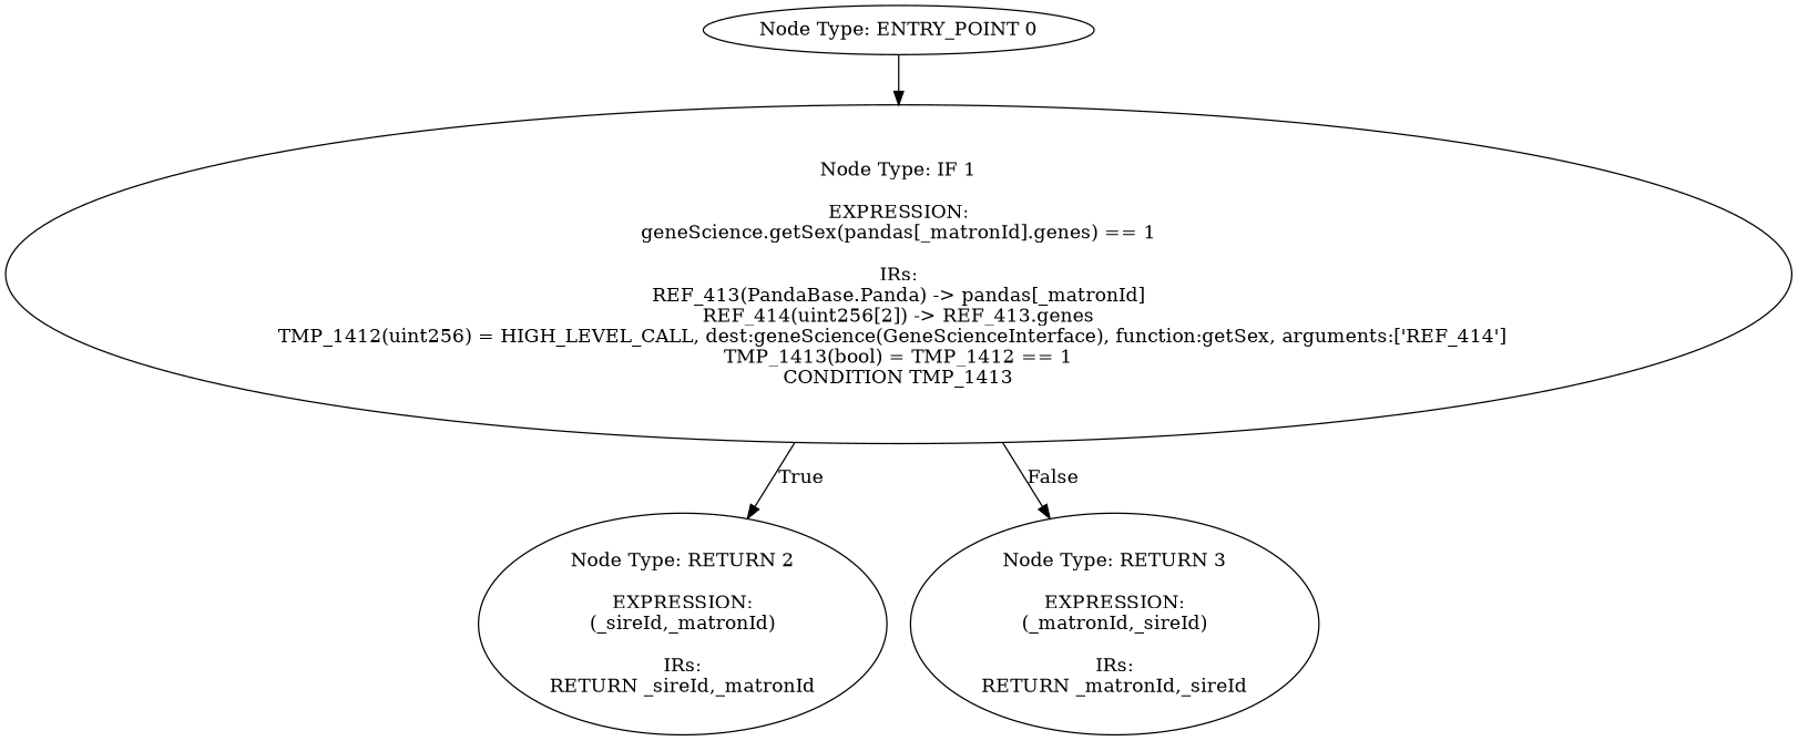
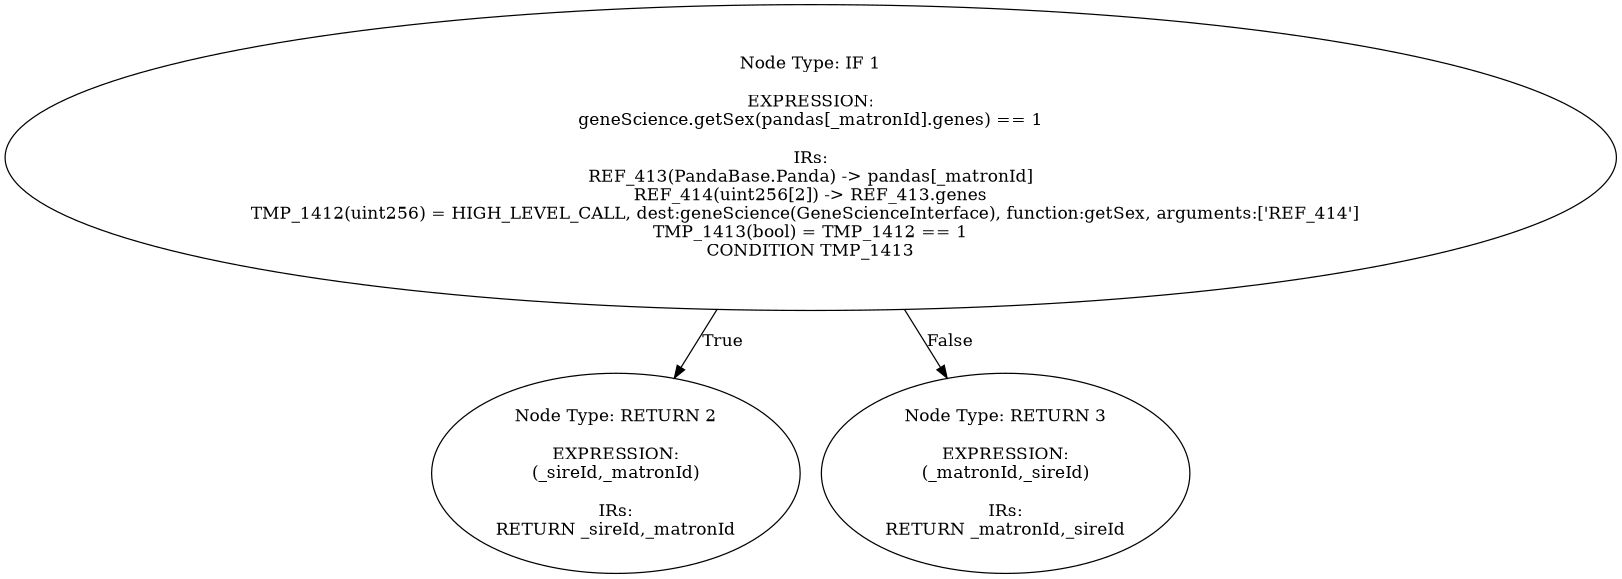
  digraph {
-   n1 [label="Node Type: ENTRY_POINT 0\n"]
    n2 [label="Node Type: IF 1\n\nEXPRESSION:\ngeneScience.getSex(pandas[_matronId].genes) == 1\n\nIRs:\nREF_413(PandaBase.Panda) -> pandas[_matronId]\nREF_414(uint256[2]) -> REF_413.genes\nTMP_1412(uint256) = HIGH_LEVEL_CALL, dest:geneScience(GeneScienceInterface), function:getSex, arguments:['REF_414']  \nTMP_1413(bool) = TMP_1412 == 1\nCONDITION TMP_1413"]
    n3 [label="Node Type: RETURN 2\n\nEXPRESSION:\n(_sireId,_matronId)\n\nIRs:\nRETURN _sireId,_matronId"]
    n4 [label="Node Type: RETURN 3\n\nEXPRESSION:\n(_matronId,_sireId)\n\nIRs:\nRETURN _matronId,_sireId"]
-   n1 -> n2
    n2 -> n3 [label=True]
    n2 -> n4 [label=False]
  }
